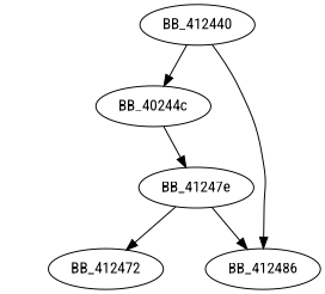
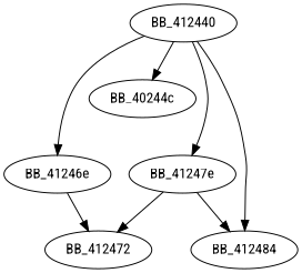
  digraph {
    fontname="Roboto Condensed"
    node [fontname="Roboto Condensed"]
    edge [fontname="Roboto Condensed"]
    n1 [label=BB_40244c]
    BB_412440
-   BB_412484 [label=BB_412486]
+   BB_41246e
+   BB_412484
    BB_41247e
    BB_412472
-   n1 -> BB_41247e
+   BB_412440 -> BB_41247e
    BB_412440 -> n1
+   BB_412440 -> BB_41246e
    BB_412440 -> BB_412484
+   BB_41246e -> BB_412472
    BB_41247e -> BB_412484
    BB_41247e -> BB_412472
  }
